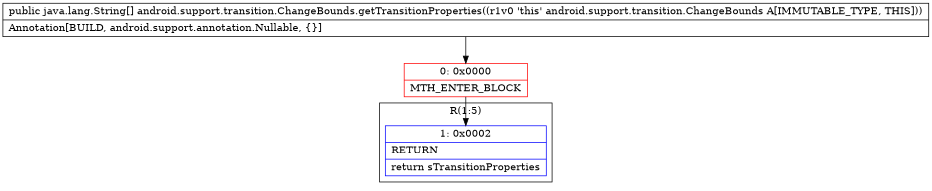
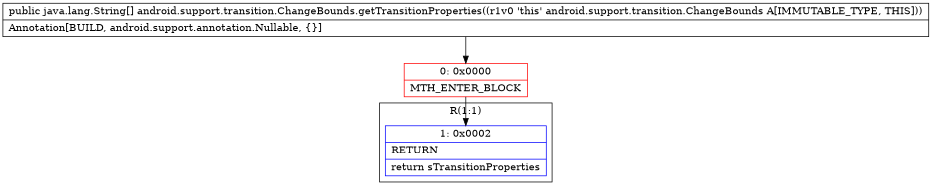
  digraph {
    node [shape=record]
    n1 [color=blue label="{1\:\ 0x0002|RETURN\l|return sTransitionProperties\l}"]
    n2 [color=red label="{0\:\ 0x0000|MTH_ENTER_BLOCK\l}"]
    n3 [label="{public java.lang.String[] android.support.transition.ChangeBounds.getTransitionProperties((r1v0 'this' android.support.transition.ChangeBounds A[IMMUTABLE_TYPE, THIS]))  | Annotation[BUILD, android.support.annotation.Nullable, \{\}]\l}"]
    subgraph cluster_1 {
-     label="R(1:5)"
+     label="R(1:1)"
      n1
    }
    n2 -> n1
    n3 -> n2
  }
